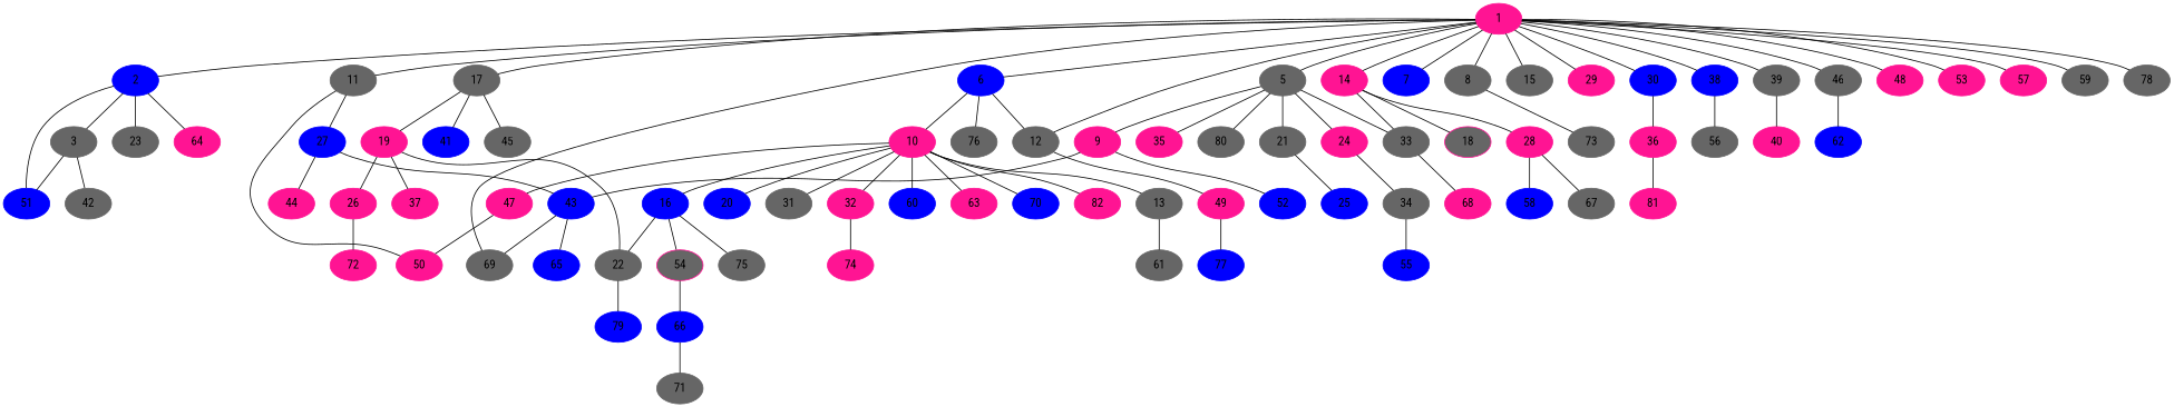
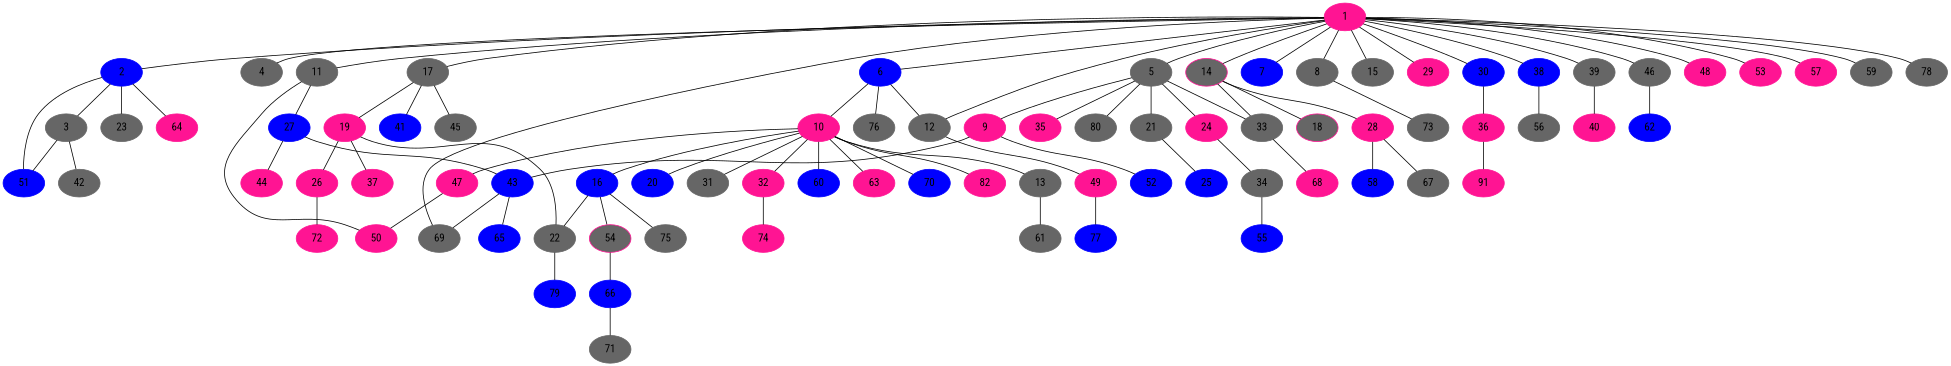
  graph {
    fontname="Roboto Condensed"
    node [color=deeppink fontname="Roboto Condensed" style=filled]
    edge [fontname="Roboto Condensed"]
    2 [color=blue]
    1
+   4 [color=gray40]
    5 [color=gray40]
    6 [color=blue]
    7 [color=blue]
    8 [color=gray40]
    11 [color=gray40]
    12 [color=gray40]
-   14
+   14 [fillcolor=gray40]
    15 [color=gray40]
    17 [color=gray40]
    29
    30 [color=blue]
    38 [color=blue]
    39 [color=gray40]
    46 [color=gray40]
    48
    53
    57
    59 [color=gray40]
    69 [color=gray40]
    78 [color=gray40]
    3 [color=gray40]
    23 [color=gray40]
    51 [color=blue]
    64
    9
    21 [color=gray40]
    24
    33 [color=gray40]
    35
    80 [color=gray40]
    10
    76 [color=gray40]
    73 [color=gray40]
    27 [color=blue]
    50
    49
    18 [fillcolor=gray40]
    28
    19
    41 [color=blue]
    45 [color=gray40]
    36
    56 [color=gray40]
    40
    62 [color=blue]
    42 [color=gray40]
    43 [color=blue]
    52 [color=blue]
    25 [color=blue]
    34 [color=gray40]
    68
    13 [color=gray40]
    16 [color=blue]
    20 [color=blue]
    31 [color=gray40]
    32
    47
    60 [color=blue]
    63
    70 [color=blue]
    82
    65 [color=blue]
    61 [color=gray40]
    22 [color=gray40]
    54 [fillcolor=gray40]
    75 [color=gray40]
    74
    44
    77 [color=blue]
    58 [color=blue]
    67 [color=gray40]
    79 [color=blue]
    66 [color=blue]
    26
    37
    72
    55 [color=blue]
-   81
+   81 [label=91]
    71 [color=gray40]
    2 -- 3
    2 -- 23
    2 -- 51
    2 -- 64
    1 -- 2
+   1 -- 4
    1 -- 5
    1 -- 6
    1 -- 7
    1 -- 8
    1 -- 11
    1 -- 12
    1 -- 14
    1 -- 15
    1 -- 17
    1 -- 29
    1 -- 30
    1 -- 38
    1 -- 39
    1 -- 46
    1 -- 48
    1 -- 53
    1 -- 57
    1 -- 59
    1 -- 69
    1 -- 78
    5 -- 9
    5 -- 21
    5 -- 24
    5 -- 33
    5 -- 35
    5 -- 80
    6 -- 12
    6 -- 10
    6 -- 76
    8 -- 73
    11 -- 27
    11 -- 50
    12 -- 49
    14 -- 33
    14 -- 18
    14 -- 28
    17 -- 19
    17 -- 41
    17 -- 45
    30 -- 36
    38 -- 56
    39 -- 40
    46 -- 62
    3 -- 51
    3 -- 42
    9 -- 43
    9 -- 52
    21 -- 25
    24 -- 34
    33 -- 68
    10 -- 13
    10 -- 16
    10 -- 20
    10 -- 31
    10 -- 32
    10 -- 47
    10 -- 60
    10 -- 63
    10 -- 70
    10 -- 82
    27 -- 43
    27 -- 44
    49 -- 77
    28 -- 58
    28 -- 67
    19 -- 22
    19 -- 26
    19 -- 37
    36 -- 81
    43 -- 69
    43 -- 65
    34 -- 55
    13 -- 61
    16 -- 22
    16 -- 54
    16 -- 75
    32 -- 74
    47 -- 50
    22 -- 79
    54 -- 66
    66 -- 71
    26 -- 72
  }
